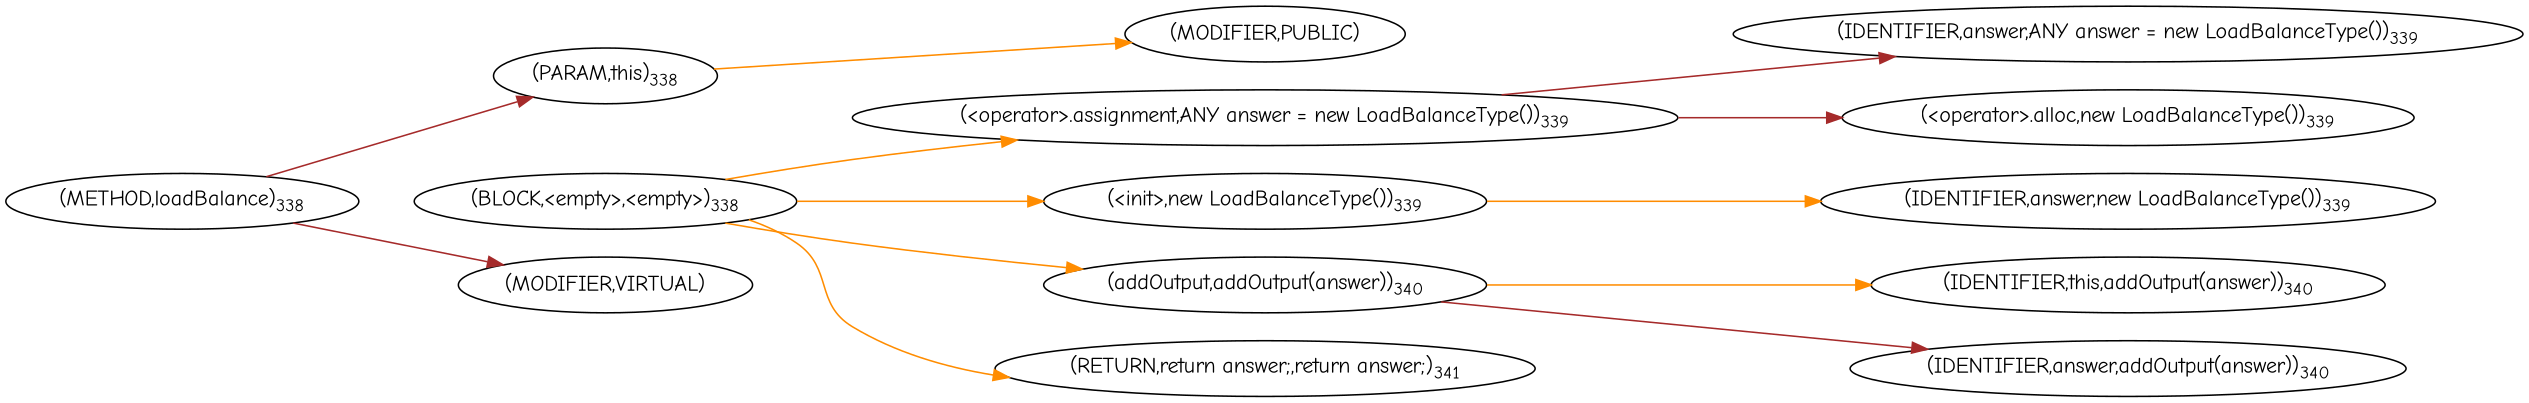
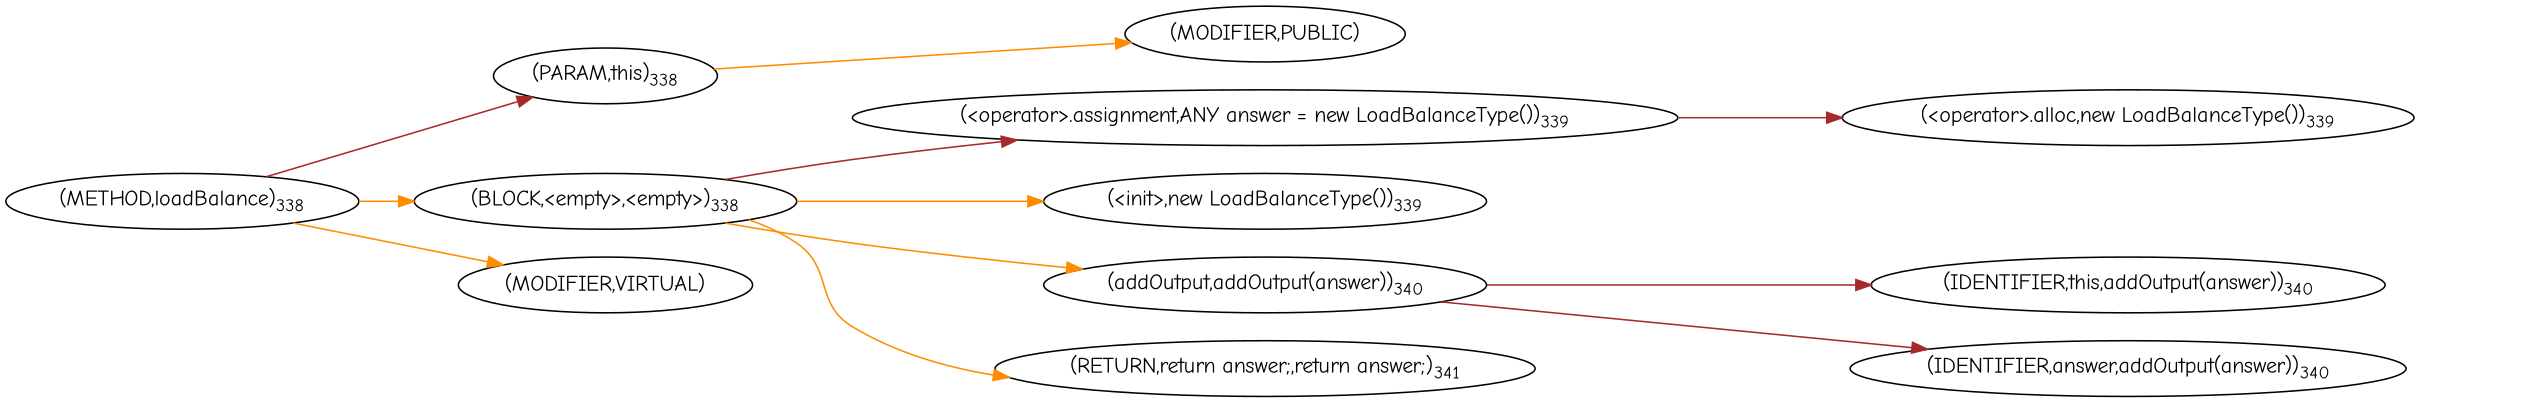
  digraph {
    fontname="Comic Neue"
    rankdir=LR
    node [fontname="Comic Neue"]
    edge [color=brown fontname="Comic Neue"]
    n1 [label=<(METHOD,loadBalance)<SUB>338</SUB>>]
    n2 [label=<(PARAM,this)<SUB>338</SUB>>]
    n3 [label=<(BLOCK,&lt;empty&gt;,&lt;empty&gt;)<SUB>338</SUB>>]
    n4 [label=<(MODIFIER,VIRTUAL)>]
    n5 [label=<(MODIFIER,PUBLIC)>]
    n6 [label=<(&lt;operator&gt;.assignment,ANY answer = new LoadBalanceType())<SUB>339</SUB>>]
    n7 [label=<(&lt;init&gt;,new LoadBalanceType())<SUB>339</SUB>>]
    n8 [label=<(addOutput,addOutput(answer))<SUB>340</SUB>>]
    n9 [label=<(RETURN,return answer;,return answer;)<SUB>341</SUB>>]
-   n10 [label=<(IDENTIFIER,answer,ANY answer = new LoadBalanceType())<SUB>339</SUB>>]
    n11 [label=<(&lt;operator&gt;.alloc,new LoadBalanceType())<SUB>339</SUB>>]
-   n12 [label=<(IDENTIFIER,answer,new LoadBalanceType())<SUB>339</SUB>>]
    n13 [label=<(IDENTIFIER,this,addOutput(answer))<SUB>340</SUB>>]
    n14 [label=<(IDENTIFIER,answer,addOutput(answer))<SUB>340</SUB>>]
    n1 -> n2
-   n1 -> n4
+   n1 -> n3 [color=darkorange]
+   n1 -> n4 [color=darkorange]
    n2 -> n5 [color=darkorange]
-   n3 -> n6 [color=darkorange]
+   n3 -> n6
    n3 -> n7 [color=darkorange]
    n3 -> n8 [color=darkorange]
    n3 -> n9 [color=darkorange]
-   n6 -> n10
    n6 -> n11
-   n7 -> n12 [color=darkorange]
-   n8 -> n13 [color=darkorange]
+   n8 -> n13
    n8 -> n14
  }
